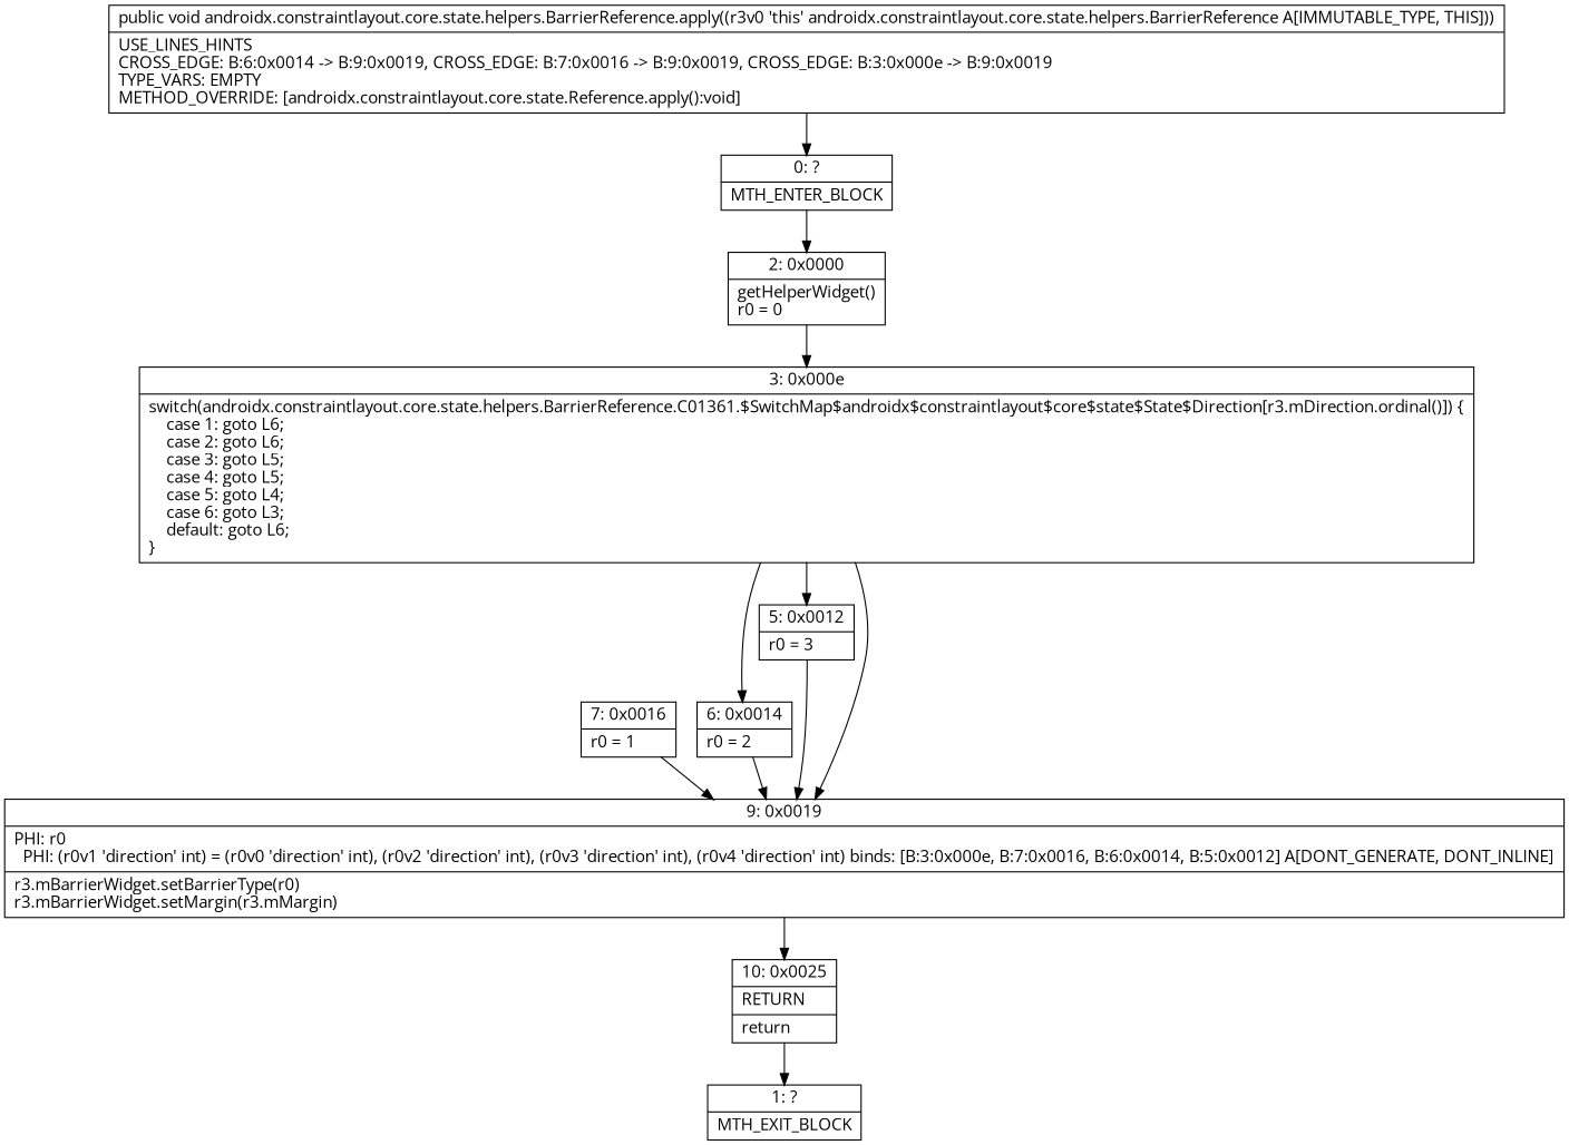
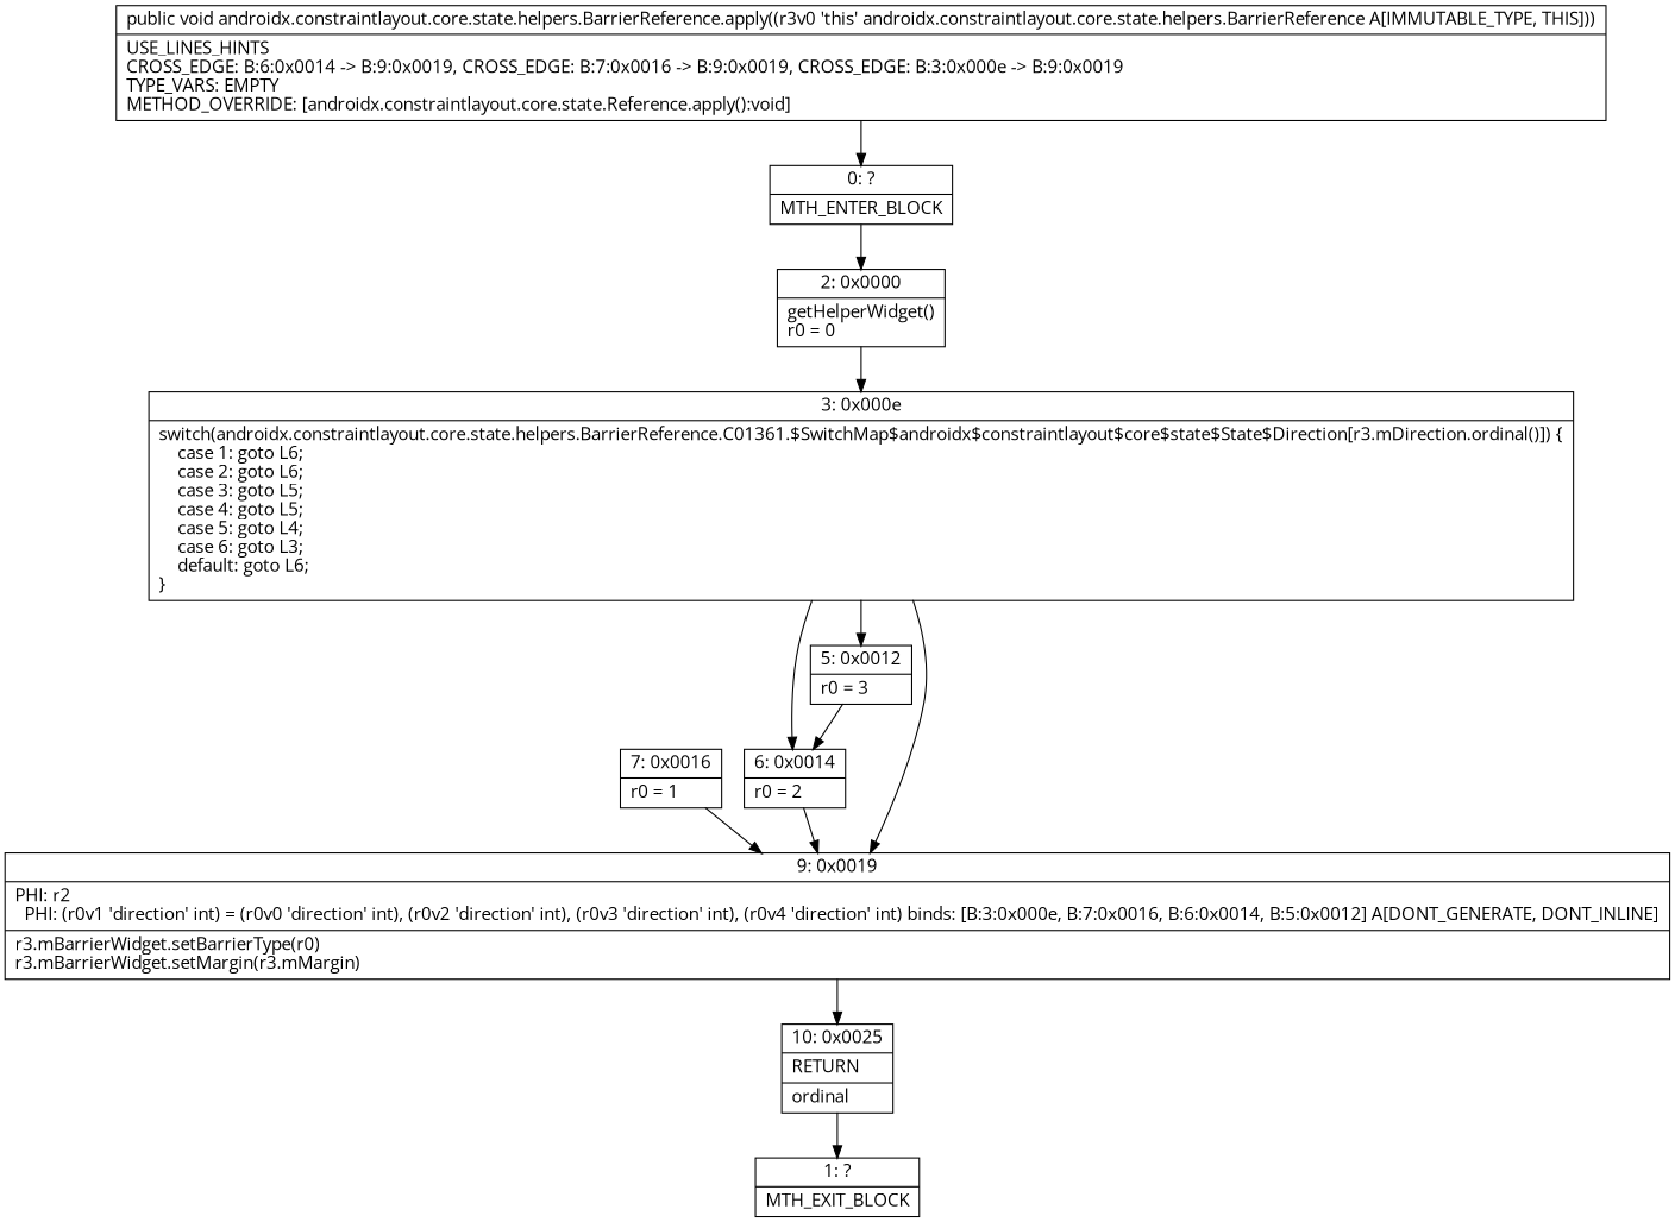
  digraph {
    fontname="Open Sans"
    node [fontname="Open Sans" shape=record]
    edge [fontname="Open Sans"]
    n1 [label="{0\:\ ?|MTH_ENTER_BLOCK\l}"]
    n2 [label="{2\:\ 0x0000|getHelperWidget()\lr0 = 0\l}"]
    n3 [label="{3\:\ 0x000e|switch(androidx.constraintlayout.core.state.helpers.BarrierReference.C01361.$SwitchMap$androidx$constraintlayout$core$state$State$Direction[r3.mDirection.ordinal()]) \{\l    case 1: goto L6;\l    case 2: goto L6;\l    case 3: goto L5;\l    case 4: goto L5;\l    case 5: goto L4;\l    case 6: goto L3;\l    default: goto L6;\l\}\l}"]
    n4 [label="{5\:\ 0x0012|r0 = 3\l}"]
    n5 [label="{6\:\ 0x0014|r0 = 2\l}"]
-   n6 [label="{9\:\ 0x0019|PHI: r0 \l  PHI: (r0v1 'direction' int) = (r0v0 'direction' int), (r0v2 'direction' int), (r0v3 'direction' int), (r0v4 'direction' int) binds: [B:3:0x000e, B:7:0x0016, B:6:0x0014, B:5:0x0012] A[DONT_GENERATE, DONT_INLINE]\l|r3.mBarrierWidget.setBarrierType(r0)\lr3.mBarrierWidget.setMargin(r3.mMargin)\l}"]
+   n6 [label="{9\:\ 0x0019|PHI: r2 \l  PHI: (r0v1 'direction' int) = (r0v0 'direction' int), (r0v2 'direction' int), (r0v3 'direction' int), (r0v4 'direction' int) binds: [B:3:0x000e, B:7:0x0016, B:6:0x0014, B:5:0x0012] A[DONT_GENERATE, DONT_INLINE]\l|r3.mBarrierWidget.setBarrierType(r0)\lr3.mBarrierWidget.setMargin(r3.mMargin)\l}"]
    n7 [label="{7\:\ 0x0016|r0 = 1\l}"]
-   n8 [label="{10\:\ 0x0025|RETURN\l|return\l}"]
+   n8 [label="{10\:\ 0x0025|RETURN\l|ordinal\l}"]
    n9 [label="{1\:\ ?|MTH_EXIT_BLOCK\l}"]
    n10 [label="{public void androidx.constraintlayout.core.state.helpers.BarrierReference.apply((r3v0 'this' androidx.constraintlayout.core.state.helpers.BarrierReference A[IMMUTABLE_TYPE, THIS]))  | USE_LINES_HINTS\lCROSS_EDGE: B:6:0x0014 \-\> B:9:0x0019, CROSS_EDGE: B:7:0x0016 \-\> B:9:0x0019, CROSS_EDGE: B:3:0x000e \-\> B:9:0x0019\lTYPE_VARS: EMPTY\lMETHOD_OVERRIDE: [androidx.constraintlayout.core.state.Reference.apply():void]\l}"]
    n1 -> n2
    n2 -> n3
    n3 -> n4
    n3 -> n5
    n3 -> n6
-   n4 -> n6
+   n4 -> n5
    n5 -> n6
    n6 -> n8
    n7 -> n6
    n8 -> n9
    n10 -> n1
  }
